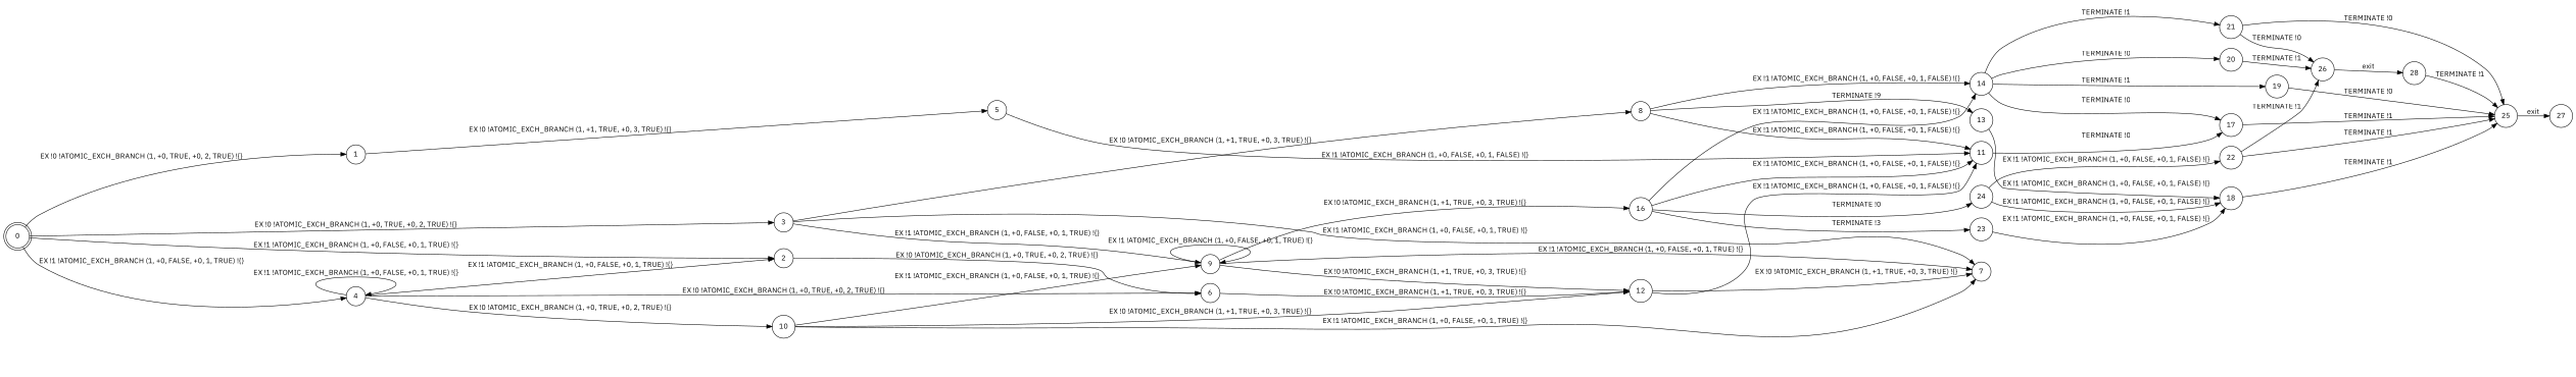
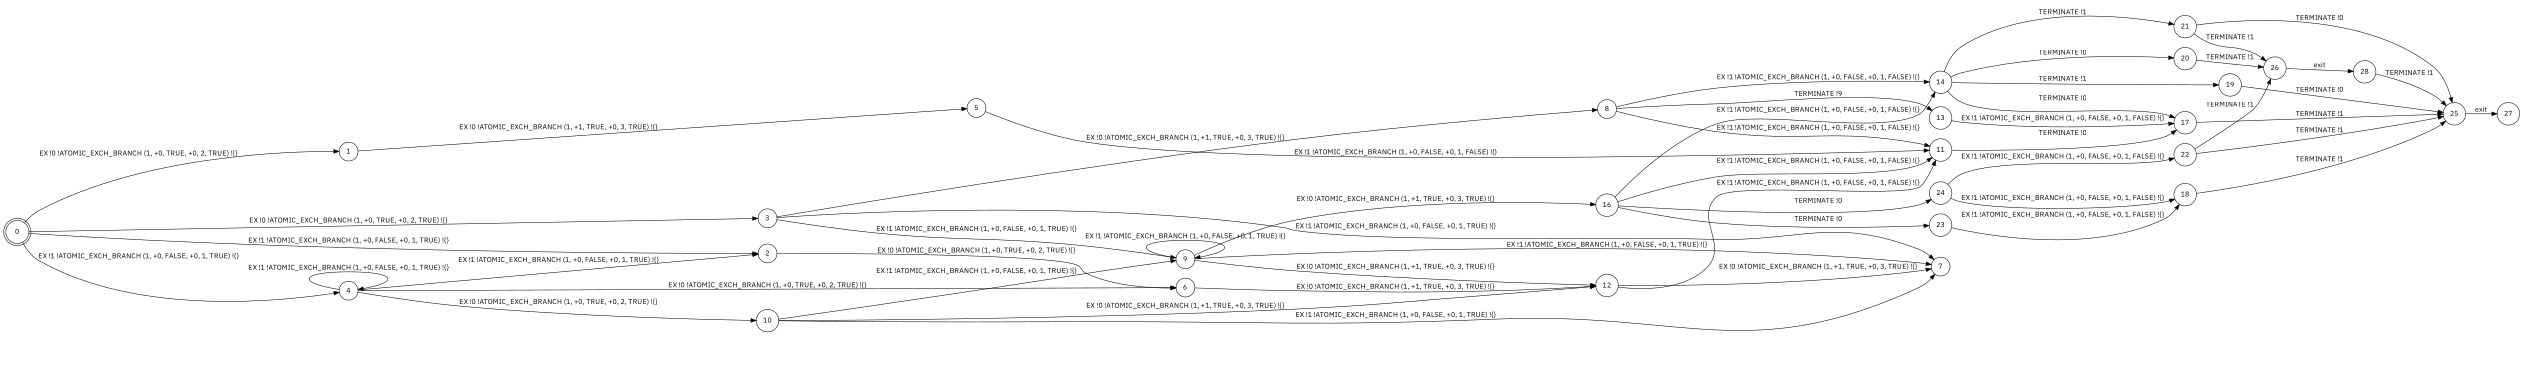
  digraph {
    fontname="IBM Plex Sans"
    rankdir=LR
    node [fontname="IBM Plex Sans" shape=circle]
    edge [fontname="IBM Plex Sans"]
    0 [peripheries=2]
    1
    2
    3
    4
    5
    6
    7
    8
    9
    10
    11
    12
    13
    14
    16
    17
    18
    19
    20
    21
    23
    24
    25
    26
    22
    27
    28
    0 -> 1 [label="EX !0 !ATOMIC_EXCH_BRANCH (1, +0, TRUE, +0, 2, TRUE) !{}"]
    0 -> 2 [label="EX !1 !ATOMIC_EXCH_BRANCH (1, +0, FALSE, +0, 1, TRUE) !{}"]
    0 -> 3 [label="EX !0 !ATOMIC_EXCH_BRANCH (1, +0, TRUE, +0, 2, TRUE) !{}"]
    0 -> 4 [label="EX !1 !ATOMIC_EXCH_BRANCH (1, +0, FALSE, +0, 1, TRUE) !{}"]
    1 -> 5 [label="EX !0 !ATOMIC_EXCH_BRANCH (1, +1, TRUE, +0, 3, TRUE) !{}"]
    2 -> 6 [label="EX !0 !ATOMIC_EXCH_BRANCH (1, +0, TRUE, +0, 2, TRUE) !{}"]
    3 -> 7 [label="EX !1 !ATOMIC_EXCH_BRANCH (1, +0, FALSE, +0, 1, TRUE) !{}"]
    3 -> 8 [label="EX !0 !ATOMIC_EXCH_BRANCH (1, +1, TRUE, +0, 3, TRUE) !{}"]
    3 -> 9 [label="EX !1 !ATOMIC_EXCH_BRANCH (1, +0, FALSE, +0, 1, TRUE) !{}"]
    4 -> 2 [label="EX !1 !ATOMIC_EXCH_BRANCH (1, +0, FALSE, +0, 1, TRUE) !{}"]
    4 -> 4 [label="EX !1 !ATOMIC_EXCH_BRANCH (1, +0, FALSE, +0, 1, TRUE) !{}"]
    4 -> 6 [label="EX !0 !ATOMIC_EXCH_BRANCH (1, +0, TRUE, +0, 2, TRUE) !{}"]
    4 -> 10 [label="EX !0 !ATOMIC_EXCH_BRANCH (1, +0, TRUE, +0, 2, TRUE) !{}"]
    5 -> 11 [label="EX !1 !ATOMIC_EXCH_BRANCH (1, +0, FALSE, +0, 1, FALSE) !{}"]
    6 -> 12 [label="EX !0 !ATOMIC_EXCH_BRANCH (1, +1, TRUE, +0, 3, TRUE) !{}"]
    8 -> 11 [label="EX !1 !ATOMIC_EXCH_BRANCH (1, +0, FALSE, +0, 1, FALSE) !{}"]
    8 -> 13 [label="TERMINATE !9"]
    8 -> 14 [label="EX !1 !ATOMIC_EXCH_BRANCH (1, +0, FALSE, +0, 1, FALSE) !{}"]
    9 -> 7 [label="EX !1 !ATOMIC_EXCH_BRANCH (1, +0, FALSE, +0, 1, TRUE) !{}"]
    9 -> 9 [label="EX !1 !ATOMIC_EXCH_BRANCH (1, +0, FALSE, +0, 1, TRUE) !{}"]
    9 -> 12 [label="EX !0 !ATOMIC_EXCH_BRANCH (1, +1, TRUE, +0, 3, TRUE) !{}"]
    9 -> 16 [label="EX !0 !ATOMIC_EXCH_BRANCH (1, +1, TRUE, +0, 3, TRUE) !{}"]
    10 -> 7 [label="EX !1 !ATOMIC_EXCH_BRANCH (1, +0, FALSE, +0, 1, TRUE) !{}"]
    10 -> 9 [label="EX !1 !ATOMIC_EXCH_BRANCH (1, +0, FALSE, +0, 1, TRUE) !{}"]
    10 -> 12 [label="EX !0 !ATOMIC_EXCH_BRANCH (1, +1, TRUE, +0, 3, TRUE) !{}"]
    11 -> 17 [label="TERMINATE !0"]
    12 -> 7 [label="EX !0 !ATOMIC_EXCH_BRANCH (1, +1, TRUE, +0, 3, TRUE) !{}"]
    12 -> 11 [label="EX !1 !ATOMIC_EXCH_BRANCH (1, +0, FALSE, +0, 1, FALSE) !{}"]
-   13 -> 18 [label="EX !1 !ATOMIC_EXCH_BRANCH (1, +0, FALSE, +0, 1, FALSE) !{}"]
+   13 -> 17 [label="EX !1 !ATOMIC_EXCH_BRANCH (1, +0, FALSE, +0, 1, FALSE) !{}"]
    14 -> 17 [label="TERMINATE !0"]
    14 -> 19 [label="TERMINATE !1"]
    14 -> 20 [label="TERMINATE !0"]
    14 -> 21 [label="TERMINATE !1"]
    16 -> 11 [label="EX !1 !ATOMIC_EXCH_BRANCH (1, +0, FALSE, +0, 1, FALSE) !{}"]
    16 -> 14 [label="EX !1 !ATOMIC_EXCH_BRANCH (1, +0, FALSE, +0, 1, FALSE) !{}"]
-   16 -> 23 [label="TERMINATE !3"]
+   16 -> 23 [label="TERMINATE !0"]
    16 -> 24 [label="TERMINATE !0"]
    17 -> 25 [label="TERMINATE !1"]
    18 -> 25 [label="TERMINATE !1"]
    19 -> 25 [label="TERMINATE !0"]
    20 -> 26 [label="TERMINATE !1"]
    21 -> 25 [label="TERMINATE !0"]
-   21 -> 26 [label="TERMINATE !0"]
+   21 -> 26 [label="TERMINATE !1"]
    23 -> 18 [label="EX !1 !ATOMIC_EXCH_BRANCH (1, +0, FALSE, +0, 1, FALSE) !{}"]
    24 -> 18 [label="EX !1 !ATOMIC_EXCH_BRANCH (1, +0, FALSE, +0, 1, FALSE) !{}"]
    24 -> 22 [label="EX !1 !ATOMIC_EXCH_BRANCH (1, +0, FALSE, +0, 1, FALSE) !{}"]
    25 -> 27 [label=exit]
    26 -> 28 [label=exit]
    22 -> 25 [label="TERMINATE !1"]
    22 -> 26 [label="TERMINATE !1"]
    28 -> 25 [label="TERMINATE !1"]
  }
